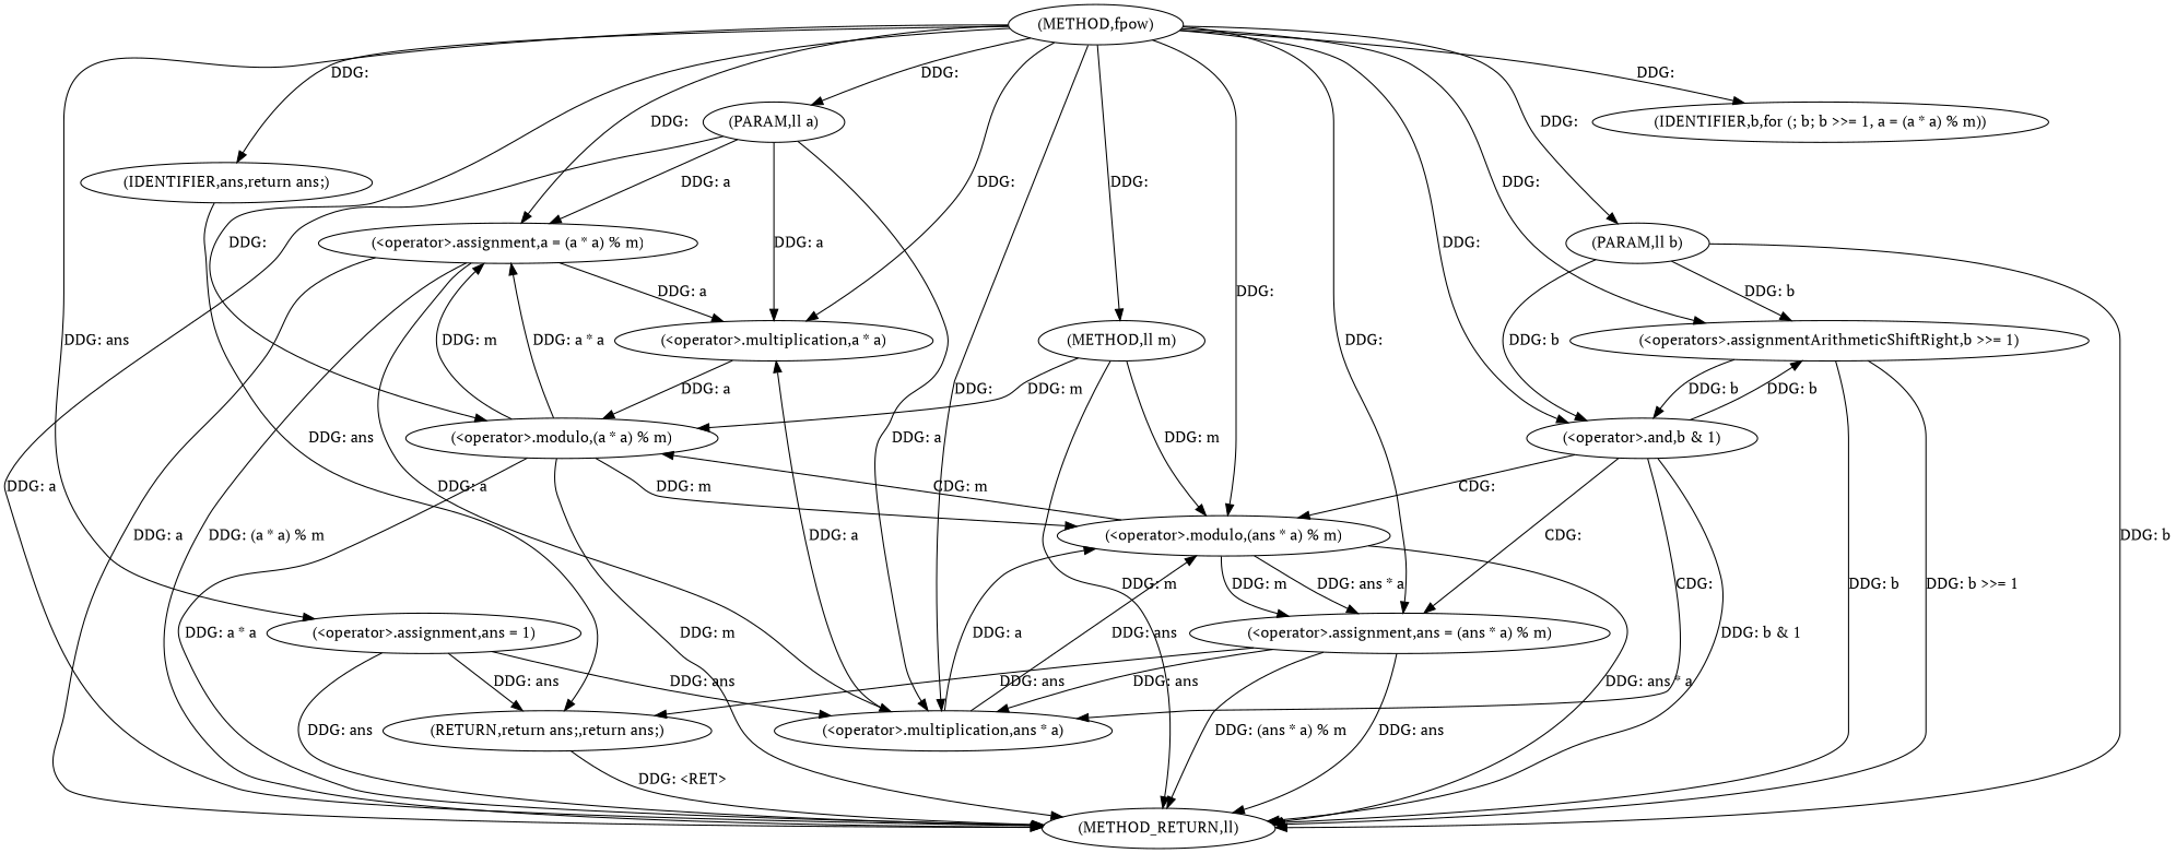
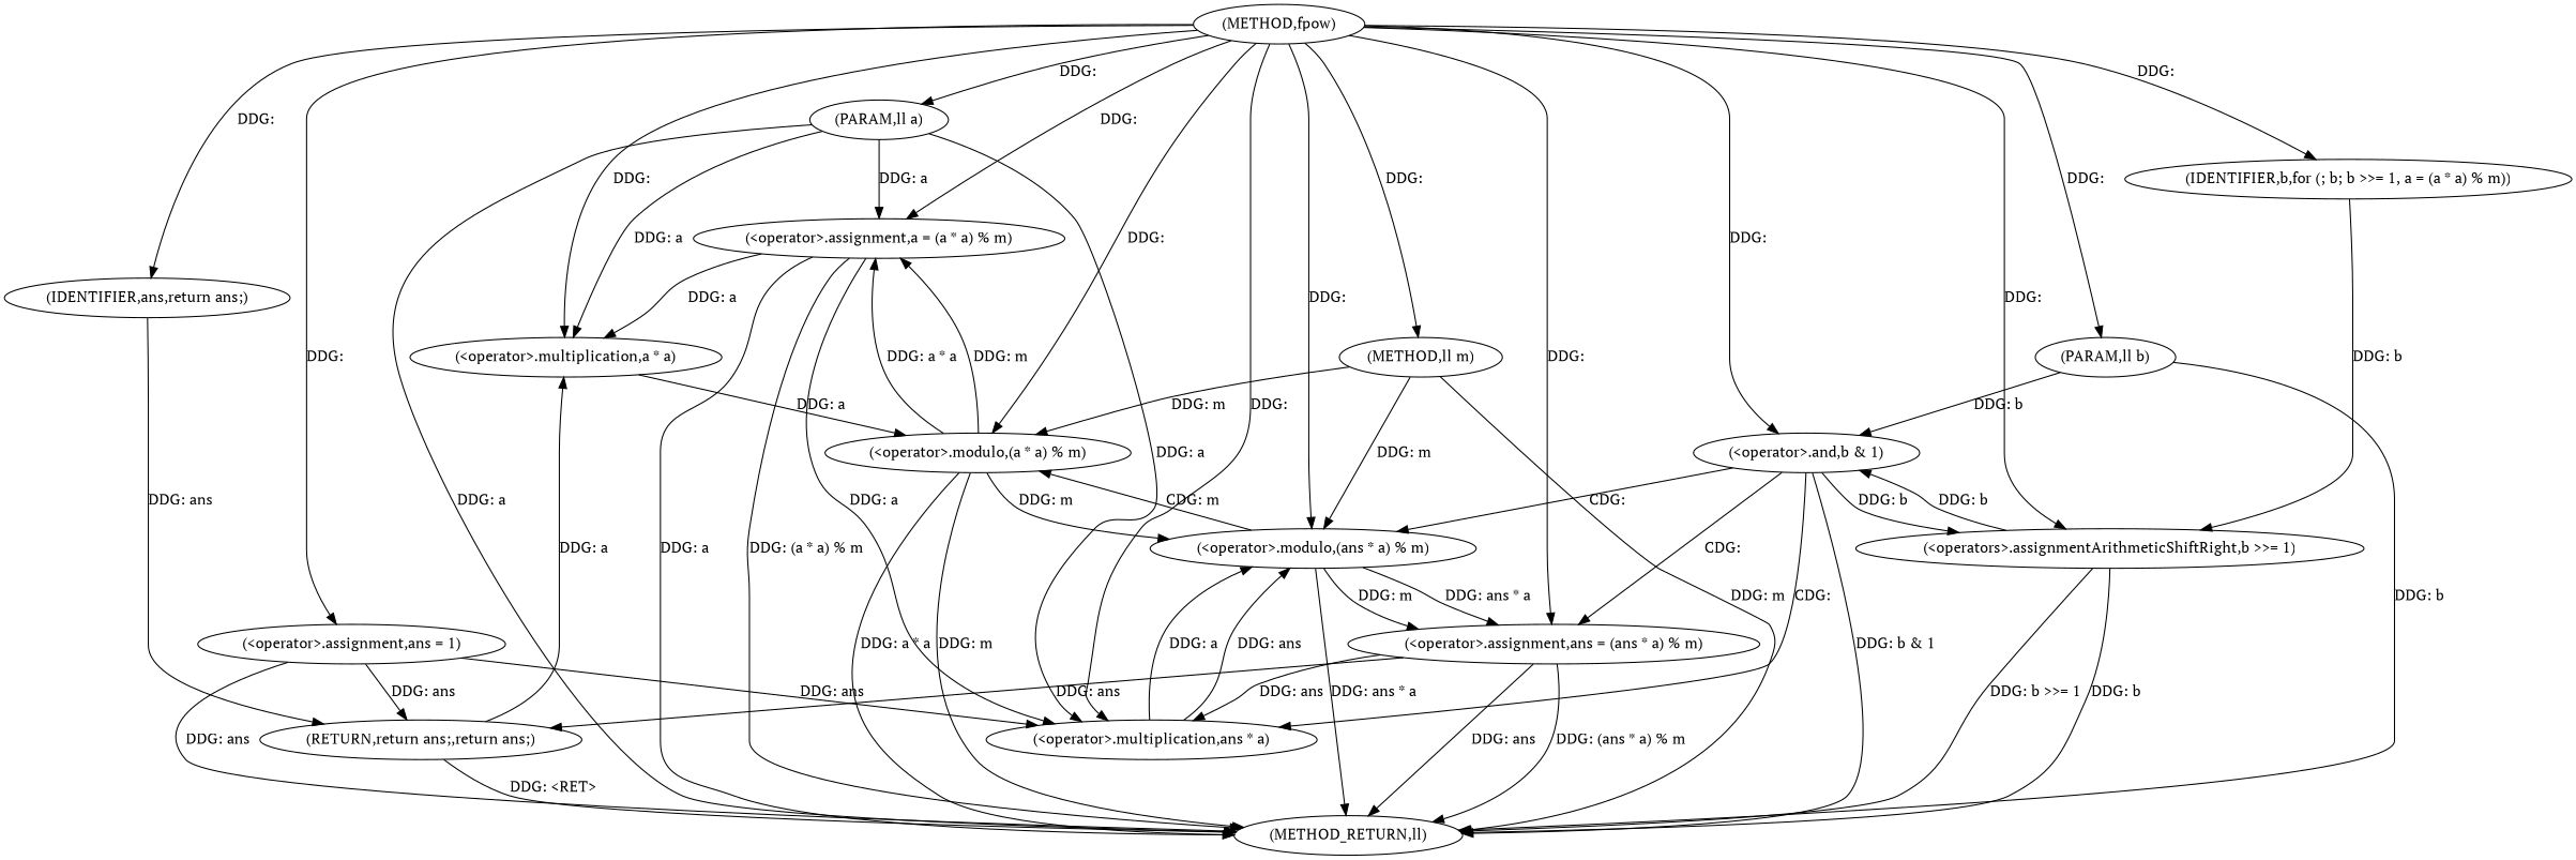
  digraph {
    fontname="PT Serif"
    node [fontname="PT Serif"]
    edge [fontname="PT Serif"]
    n1 [label="(METHOD,fpow)"]
    n2 [label="(PARAM,ll a)"]
    n3 [label="(PARAM,ll b)"]
    n4 [label="(METHOD,ll m)"]
    n5 [label="(<operator>.assignment,ans = 1)"]
    n6 [label="(IDENTIFIER,b,for (; b; b >>= 1, a = (a * a) % m))"]
    n7 [label="(IDENTIFIER,ans,return ans;)"]
    n8 [label="(<operators>.assignmentArithmeticShiftRight,b >>= 1)"]
    n9 [label="(<operator>.assignment,a = (a * a) % m)"]
    n10 [label="(<operator>.and,b & 1)"]
    n11 [label="(<operator>.assignment,ans = (ans * a) % m)"]
    n12 [label="(<operator>.modulo,(a * a) % m)"]
    n13 [label="(<operator>.multiplication,a * a)"]
    n14 [label="(<operator>.modulo,(ans * a) % m)"]
    n15 [label="(<operator>.multiplication,ans * a)"]
    n16 [label="(METHOD_RETURN,ll)"]
    n17 [label="(RETURN,return ans;,return ans;)"]
    n1 -> n2 [label="DDG: "]
    n1 -> n3 [label="DDG: "]
    n1 -> n4 [label="DDG: "]
-   n1 -> n5 [label="DDG: ans"]
+   n1 -> n5 [label="DDG: "]
    n1 -> n6 [label="DDG: "]
    n1 -> n7 [label="DDG: "]
    n1 -> n8 [label="DDG: "]
    n1 -> n9 [label="DDG: "]
    n1 -> n10 [label="DDG: "]
    n1 -> n11 [label="DDG: "]
    n1 -> n12 [label="DDG: "]
    n1 -> n13 [label="DDG: "]
    n1 -> n14 [label="DDG: "]
    n1 -> n15 [label="DDG: "]
    n2 -> n9 [label="DDG: a"]
    n2 -> n13 [label="DDG: a"]
    n2 -> n15 [label="DDG: a"]
    n2 -> n16 [label="DDG: a"]
-   n3 -> n8 [label="DDG: b"]
+   n6 -> n8 [label="DDG: b"]
    n3 -> n10 [label="DDG: b"]
    n3 -> n16 [label="DDG: b"]
    n4 -> n12 [label="DDG: m"]
    n4 -> n14 [label="DDG: m"]
    n4 -> n16 [label="DDG: m"]
    n5 -> n15 [label="DDG: ans"]
    n5 -> n16 [label="DDG: ans"]
    n5 -> n17 [label="DDG: ans"]
    n7 -> n17 [label="DDG: ans"]
    n8 -> n10 [label="DDG: b"]
    n8 -> n16 [label="DDG: b"]
    n8 -> n16 [label="DDG: b >>= 1"]
    n9 -> n13 [label="DDG: a"]
    n9 -> n15 [label="DDG: a"]
    n9 -> n16 [label="DDG: a"]
    n9 -> n16 [label="DDG: (a * a) % m"]
    n10 -> n8 [label="DDG: b"]
    n10 -> n11 [label="CDG: "]
    n10 -> n14 [label="CDG: "]
    n10 -> n15 [label="CDG: "]
    n10 -> n16 [label="DDG: b & 1"]
    n11 -> n15 [label="DDG: ans"]
    n11 -> n16 [label="DDG: ans"]
    n11 -> n16 [label="DDG: (ans * a) % m"]
    n11 -> n17 [label="DDG: ans"]
    n12 -> n9 [label="DDG: m"]
    n12 -> n9 [label="DDG: a * a"]
    n12 -> n14 [label="DDG: m"]
    n12 -> n16 [label="DDG: a * a"]
    n12 -> n16 [label="DDG: m"]
    n13 -> n12 [label="DDG: a"]
    n14 -> n11 [label="DDG: m"]
    n14 -> n11 [label="DDG: ans * a"]
    n14 -> n12 [label="CDG: m"]
    n14 -> n16 [label="DDG: ans * a"]
-   n15 -> n13 [label="DDG: a"]
+   n17 -> n13 [label="DDG: a"]
    n15 -> n14 [label="DDG: ans"]
    n15 -> n14 [label="DDG: a"]
    n17 -> n16 [label="DDG: <RET>"]
  }
